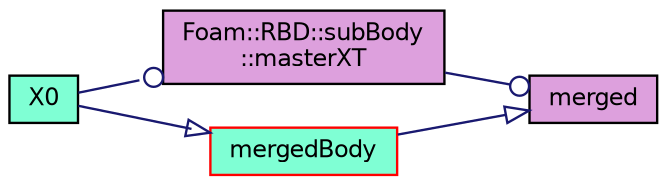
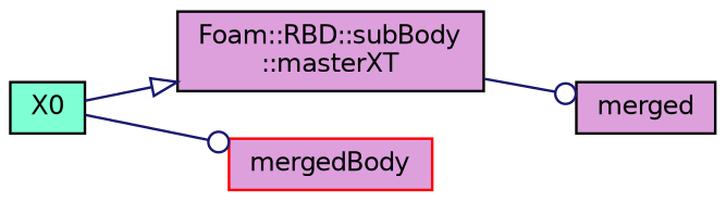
  digraph {
    rankdir=LR
    node [color=black fillcolor=aquamarine fontname=Helvetica fontsize=10 shape=record style=filled]
    edge [arrowhead=onormal color=midnightblue fontname=Helvetica fontsize=10 labelfontname=Helvetica labelfontsize=10 style=solid]
    n1 [fontcolor=black height=0.2 label=X0 width=0.4]
    n2 [fillcolor=plum height=0.2 label="Foam::RBD::subBody\l::masterXT" width=0.4]
-   n3 [color=red height=0.2 label=mergedBody width=0.4]
+   n3 [color=red fillcolor=plum height=0.2 label=mergedBody width=0.4]
    n4 [fillcolor=plum height=0.2 label=merged width=0.4]
-   n1 -> n2 [arrowhead=odot]
-   n1 -> n3
+   n1 -> n2
+   n1 -> n3 [arrowhead=odot]
    n2 -> n4 [arrowhead=odot]
-   n3 -> n4
  }
